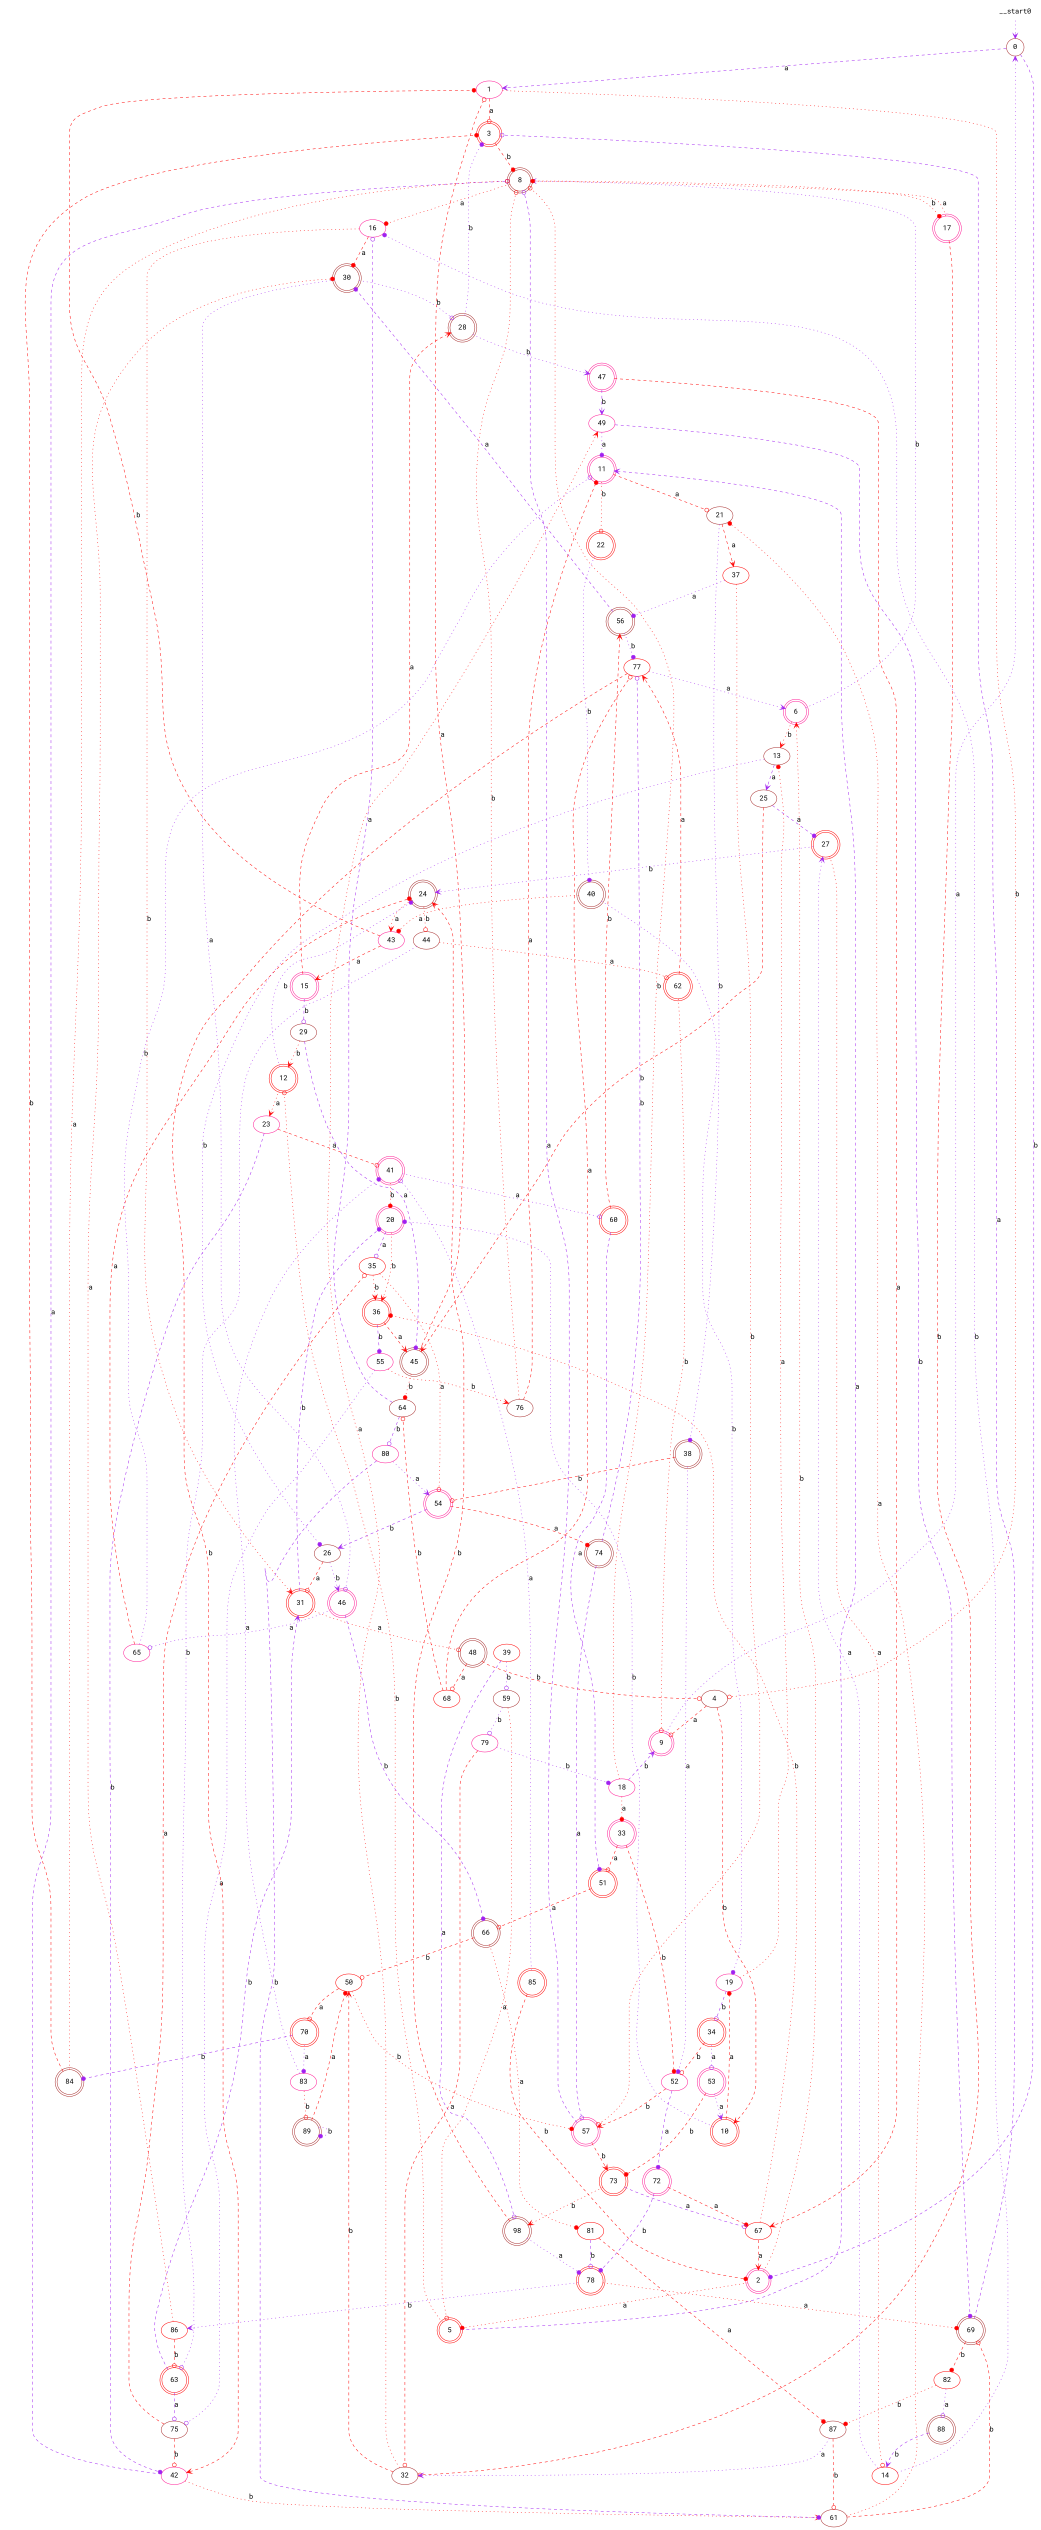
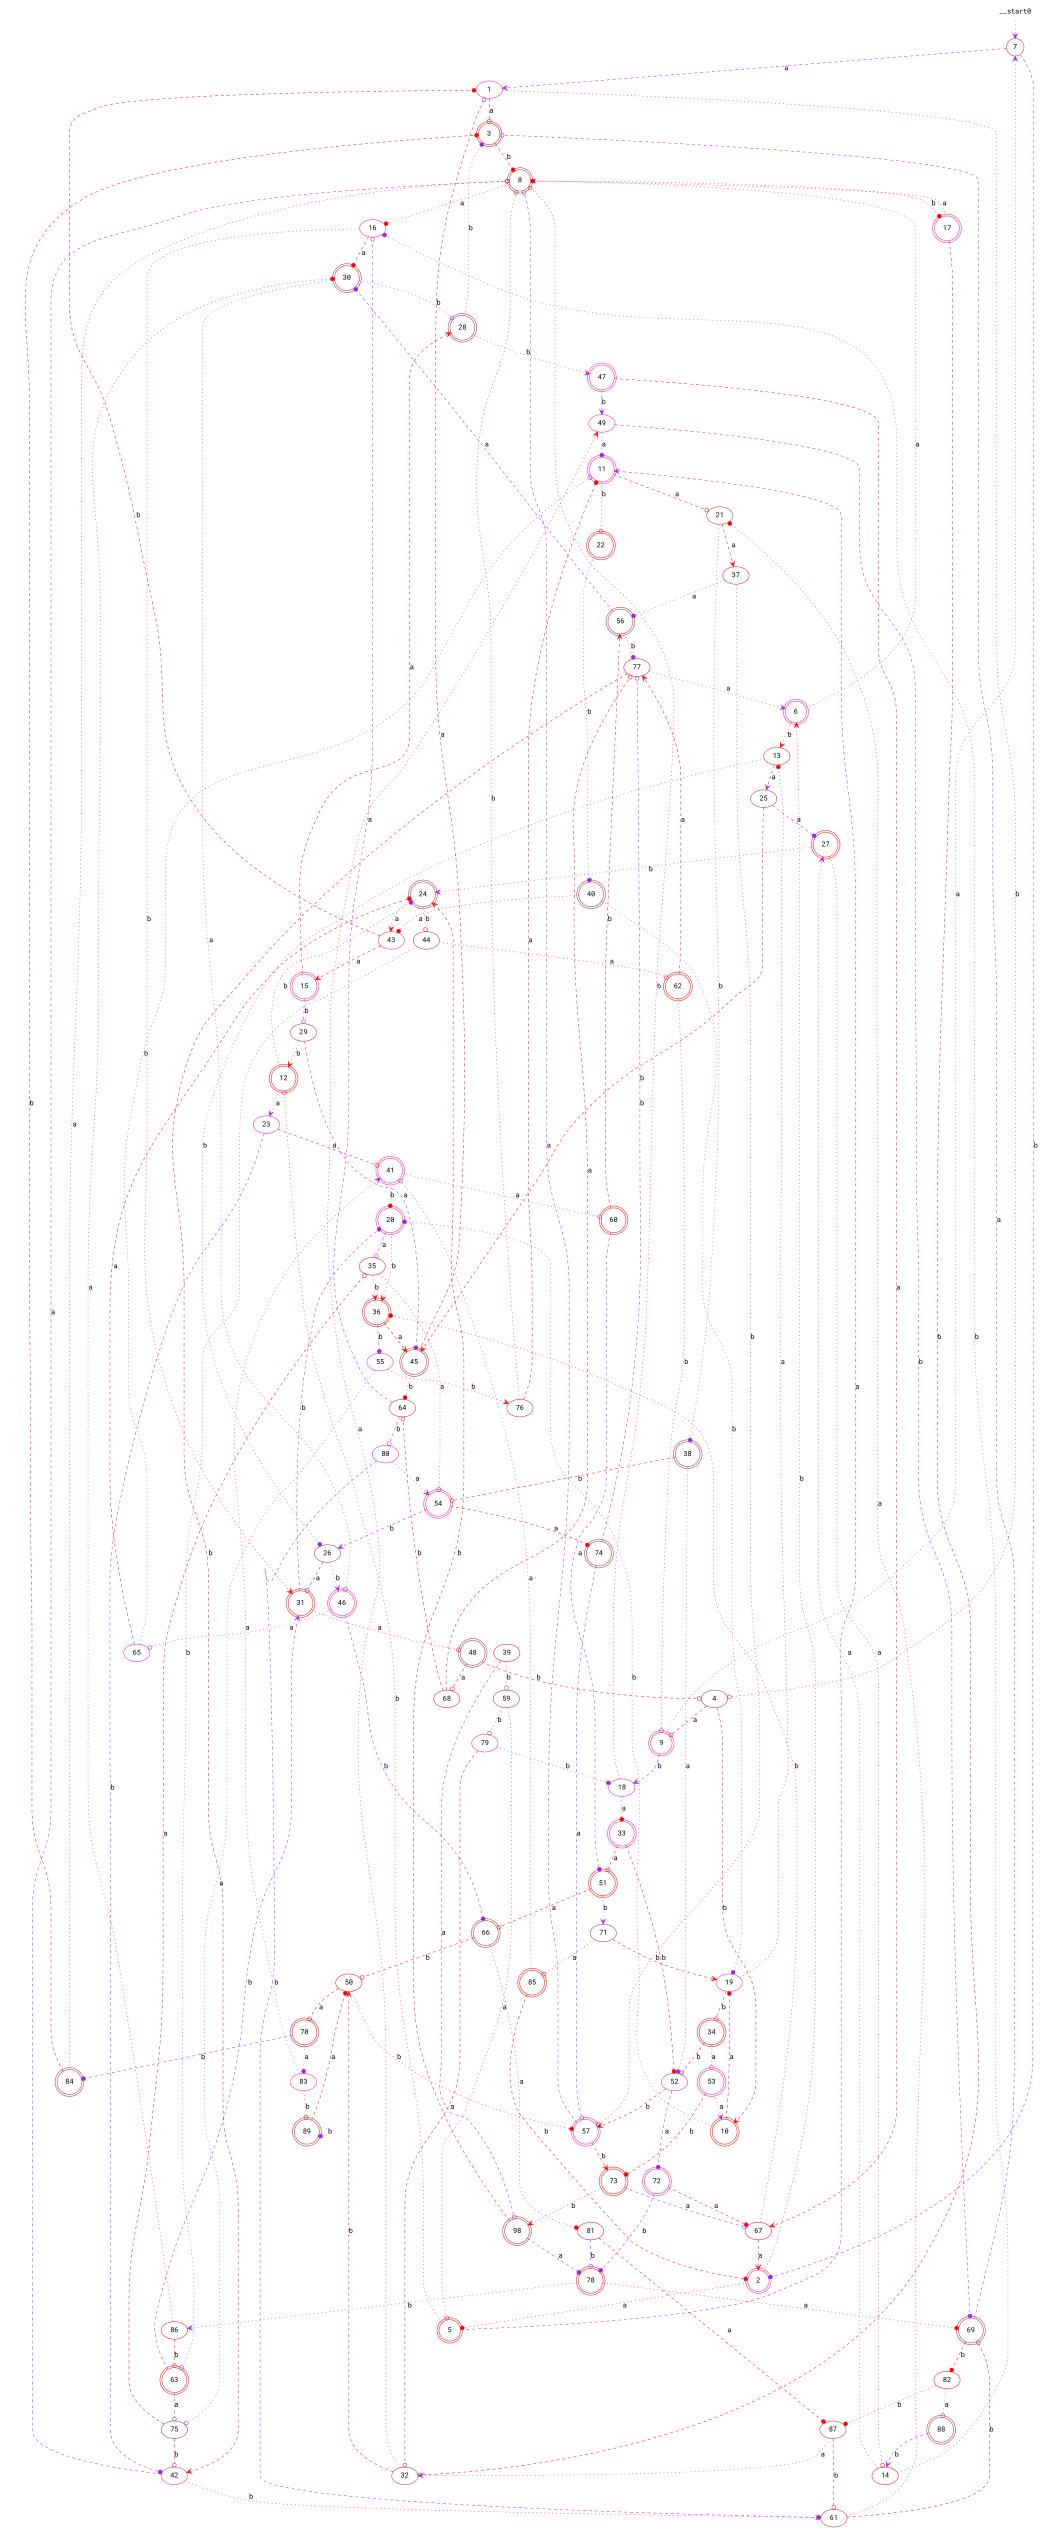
  digraph {
    fontname="Roboto Mono"
    node [color=brown fontname="Roboto Mono" shape=doublecircle]
    edge [arrowhead=odot color=red fontname="Roboto Mono" style=dashed]
    __start0 [shape=none]
-   0 [shape=circle]
+   0 [shape=circle label=7]
    1 [color=deeppink shape=""]
    2 [color=deeppink]
    3 [color=red]
    4 [shape=""]
    5 [color=red]
    6 [color=deeppink]
    8
    9 [color=deeppink]
    10 [color=red]
    11 [color=deeppink]
    12 [color=red]
    13 [shape=""]
    16 [color=deeppink shape=""]
    17 [color=deeppink]
    18 [color=deeppink shape=""]
    19 [color=deeppink shape=""]
    20 [color=deeppink]
    21 [shape=""]
    22 [color=red]
    23 [color=deeppink shape=""]
    24
    25 [shape=""]
    26 [shape=""]
    14 [color=red shape=""]
    27 [color=red]
    15 [color=deeppink]
    28
    29 [shape=""]
    30
    31 [color=red]
    32 [shape=""]
    33 [color=deeppink]
    34 [color=red]
    35 [color=red shape=""]
    36 [color=red]
    37 [color=red shape=""]
    38
    40
    41 [color=deeppink]
    42 [color=deeppink shape=""]
    43 [color=deeppink shape=""]
    44 [shape=""]
    45
    46 [color=deeppink]
    47 [color=deeppink]
    48
    49 [color=deeppink shape=""]
    50 [color=red shape=""]
    51 [color=red]
    52 [color=deeppink shape=""]
    53 [color=deeppink]
    54 [color=deeppink]
    55 [color=deeppink shape=""]
    56
    57 [color=deeppink]
    39 [color=red shape=""]
    n59 [label=98]
    59 [shape=""]
    60 [color=red]
    61 [shape=""]
    62 [color=red]
    63 [color=red]
    64 [shape=""]
    65 [color=deeppink shape=""]
    66
    67 [color=red shape=""]
    68 [color=red shape=""]
    69
    70 [color=red]
+   71 [shape=""]
    72 [color=deeppink]
    73 [color=red]
    74
    75 [shape=""]
    76 [shape=""]
    77 [color=red shape=""]
    78 [color=red]
    79 [color=deeppink shape=""]
    80 [color=deeppink shape=""]
    81 [color=red shape=""]
    82 [color=red shape=""]
    83 [color=deeppink shape=""]
    84
    85 [color=red]
    86 [color=red shape=""]
    87 [shape=""]
    88
    89
    __start0 -> 0 [arrowhead=vee color=purple style=dotted]
    0 -> 1 [arrowhead=vee color=purple label=a]
    0 -> 2 [arrowhead=dot color=purple label=b]
    1 -> 3 [label=a]
    1 -> 4 [label=b style=dotted]
    2 -> 5 [arrowhead=dot label=a style=dotted]
    2 -> 6 [arrowhead=vee label=b style=dotted]
    3 -> 8 [arrowhead=dot label=b]
    4 -> 9 [label=a]
    4 -> 10 [arrowhead=vee label=b]
    5 -> 11 [arrowhead=vee color=purple label=a]
    5 -> 12 [label=b style=dotted]
-   6 -> 8 [arrowhead=vee color=purple label=b style=dotted]
+   6 -> 8 [arrowhead=vee color=purple label=a style=dotted]
    6 -> 13 [arrowhead=vee label=b style=dotted]
    8 -> 16 [arrowhead=dot label=a style=dotted]
    8 -> 17 [arrowhead=dot label=b style=dotted]
    9 -> 0 [arrowhead=vee color=purple label=a style=dotted]
-   18 -> 9 [arrowhead=vee color=purple label=b]
+   9 -> 18 [arrowhead=vee color=purple label=b]
    10 -> 19 [arrowhead=dot label=a]
    10 -> 20 [arrowhead=dot color=purple label=b style=dotted]
    11 -> 21 [label=a]
    11 -> 22 [label=b style=dotted]
-   12 -> 23 [arrowhead=vee label=a style=dotted]
+   12 -> 23 [arrowhead=vee color=purple label=a style=dotted]
    12 -> 24 [arrowhead=dot color=purple label=b style=dotted]
    13 -> 25 [arrowhead=vee color=purple label=a]
    13 -> 26 [arrowhead=dot color=purple label=b style=dotted]
    16 -> 30 [arrowhead=dot label=a]
    16 -> 31 [arrowhead=vee label=b style=dotted]
    17 -> 8 [arrowhead=dot label=a style=dotted]
    17 -> 32 [label=b]
    18 -> 8 [label=b style=dotted]
    18 -> 33 [arrowhead=dot label=a style=dotted]
    19 -> 13 [arrowhead=dot label=a style=dotted]
    19 -> 34 [color=purple label=b]
    20 -> 35 [color=purple label=a]
    20 -> 36 [arrowhead=vee label=b style=dotted]
    21 -> 37 [arrowhead=vee label=a]
    21 -> 38 [arrowhead=dot color=purple label=b style=dotted]
    22 -> 40 [arrowhead=dot color=purple label=b style=dotted]
    23 -> 41 [label=a]
    23 -> 42 [arrowhead=dot color=purple label=b]
    24 -> 43 [arrowhead=vee label=a style=dotted]
    24 -> 44 [label=b style=dotted]
    25 -> 27 [arrowhead=dot color=purple label=a]
    25 -> 45 [arrowhead=vee label=b]
    26 -> 31 [label=a]
    26 -> 46 [arrowhead=vee color=purple label=b style=dotted]
    14 -> 16 [arrowhead=dot color=purple label=b style=dotted]
    14 -> 27 [arrowhead=vee color=purple label=a style=dotted]
    27 -> 24 [arrowhead=vee color=purple label=b style=dotted]
    27 -> 14 [label=a style=dotted]
    15 -> 28 [arrowhead=vee label=a]
    15 -> 29 [color=purple label=b]
    28 -> 3 [arrowhead=dot color=purple label=b style=dotted]
    28 -> 47 [arrowhead=vee color=purple label=b style=dotted]
    29 -> 12 [arrowhead=vee label=b style=dotted]
    29 -> 45 [arrowhead=dot color=purple label=a]
    30 -> 28 [color=purple label=b style=dotted]
    30 -> 46 [color=purple label=a style=dotted]
    31 -> 20 [arrowhead=dot color=purple label=b]
    31 -> 48 [label=a style=dotted]
    32 -> 49 [arrowhead=vee label=a style=dotted]
    32 -> 50 [arrowhead=vee label=b]
    33 -> 51 [label=a]
    33 -> 52 [arrowhead=dot label=b]
    34 -> 52 [label=b]
    34 -> 53 [color=purple label=a style=dotted]
    35 -> 36 [arrowhead=vee label=b style=dotted]
    35 -> 54 [label=a style=dotted]
    36 -> 45 [arrowhead=vee label=a]
    36 -> 55 [arrowhead=dot color=purple label=b]
    37 -> 56 [arrowhead=dot color=purple label=a style=dotted]
    37 -> 57 [label=b style=dotted]
    38 -> 52 [arrowhead=dot color=purple label=a style=dotted]
    38 -> 54 [label=b]
    40 -> 19 [arrowhead=dot color=purple label=b style=dotted]
    40 -> 43 [arrowhead=dot label=a style=dotted]
    41 -> 20 [arrowhead=dot label=b style=dotted]
    41 -> 60 [color=purple label=a style=dotted]
    42 -> 8 [color=purple label=a]
    42 -> 61 [arrowhead=vee label=b style=dotted]
    43 -> 1 [arrowhead=dot label=b]
    43 -> 15 [arrowhead=vee label=a]
    44 -> 62 [label=a style=dotted]
    44 -> 63 [color=purple label=b style=dotted]
    45 -> 1 [label=a]
    45 -> 64 [arrowhead=dot label=b style=dotted]
    46 -> 65 [color=purple label=a style=dotted]
    46 -> 66 [arrowhead=dot color=purple label=b]
    47 -> 49 [arrowhead=vee color=purple label=b]
    47 -> 67 [arrowhead=vee label=a]
    48 -> 4 [label=b]
    48 -> 68 [label=a]
    49 -> 11 [arrowhead=dot color=purple label=a style=dotted]
    49 -> 69 [arrowhead=dot color=purple label=b]
    50 -> 57 [arrowhead=dot label=b style=dotted]
    50 -> 70 [label=a]
    51 -> 66 [label=a]
+   51 -> 71 [arrowhead=vee color=purple label=b style=dotted]
    52 -> 57 [arrowhead=vee label=b]
    52 -> 72 [arrowhead=dot color=purple label=a]
    53 -> 10 [arrowhead=vee color=purple label=a style=dotted]
    53 -> 73 [arrowhead=dot label=b]
    54 -> 26 [arrowhead=vee color=purple label=b]
    54 -> 74 [arrowhead=dot label=a]
    55 -> 75 [color=purple label=a style=dotted]
    55 -> 76 [arrowhead=vee label=b style=dotted]
    56 -> 30 [arrowhead=dot color=purple label=a]
    56 -> 77 [arrowhead=dot color=purple label=b style=dotted]
    57 -> 8 [color=purple label=a]
    57 -> 73 [arrowhead=vee label=b]
    39 -> n59 [color=purple label=a]
    39 -> 59 [color=purple label=b style=dotted]
    n59 -> 24 [arrowhead=vee label=b]
-   n59 -> 78 [arrowhead=dot color=purple label=a style=dotted]
+   n59 -> 78 [arrowhead=dot color=purple label=a]
    59 -> 5 [label=a style=dotted]
    59 -> 79 [color=purple label=b style=dotted]
    60 -> 51 [arrowhead=dot color=purple label=a]
    60 -> 56 [arrowhead=vee label=b]
    61 -> 21 [arrowhead=dot label=a style=dotted]
    61 -> 69 [label=b]
    62 -> 9 [label=b style=dotted]
    62 -> 77 [arrowhead=vee label=a]
    63 -> 31 [arrowhead=vee color=purple label=b]
    63 -> 75 [color=purple label=a]
    64 -> 16 [color=purple label=a]
    64 -> 80 [color=purple label=b]
    65 -> 11 [color=purple label=b style=dotted]
    65 -> 24 [arrowhead=dot label=a]
    66 -> 50 [label=b]
    66 -> 81 [arrowhead=dot label=a style=dotted]
    67 -> 2 [arrowhead=vee label=a]
    67 -> 36 [arrowhead=dot label=b style=dotted]
    68 -> 64 [label=b]
    68 -> 77 [label=a]
    69 -> 3 [color=purple label=a]
    69 -> 82 [arrowhead=dot label=b]
    70 -> 83 [arrowhead=dot color=purple label=a style=dotted]
    70 -> 84 [arrowhead=dot color=purple label=b]
+   71 -> 19 [arrowhead=vee label=b]
+   71 -> 85 [label=a style=dotted]
    72 -> 67 [arrowhead=dot label=a]
    72 -> 78 [arrowhead=dot color=purple label=b]
    73 -> n59 [arrowhead=vee label=b style=dotted]
    73 -> 67 [color=purple label=a]
    74 -> 57 [color=purple label=a]
    74 -> 77 [color=purple label=b]
    75 -> 35 [label=a]
    75 -> 42 [label=b]
    76 -> 8 [label=b style=dotted]
    76 -> 11 [arrowhead=dot label=a]
    77 -> 6 [arrowhead=vee color=purple label=a style=dotted]
    77 -> 42 [arrowhead=vee label=b]
    78 -> 69 [arrowhead=dot label=a style=dotted]
    78 -> 86 [arrowhead=vee color=purple label=b style=dotted]
    79 -> 18 [arrowhead=dot color=purple label=b style=dotted]
    79 -> 32 [label=a]
    80 -> 54 [arrowhead=vee color=purple label=a style=dotted]
    80 -> 61 [arrowhead=dot color=purple label=b]
    81 -> 78 [color=purple label=b]
    81 -> 87 [arrowhead=dot label=a]
    82 -> 87 [arrowhead=dot label=b style=dotted]
    82 -> 88 [color=purple label=a style=dotted]
-   83 -> 41 [arrowhead=dot color=purple label=a style=dotted]
+   83 -> 41 [arrowhead=vee color=purple label=a style=dotted]
    83 -> 89 [label=b style=dotted]
    84 -> 3 [arrowhead=dot label=b]
    84 -> 8 [label=a style=dotted]
    85 -> 2 [arrowhead=dot label=b]
    85 -> 41 [color=purple label=a style=dotted]
    86 -> 30 [arrowhead=dot label=a style=dotted]
    86 -> 63 [label=b]
    87 -> 32 [arrowhead=vee color=purple label=a style=dotted]
    87 -> 61 [label=b]
    88 -> 14 [arrowhead=vee color=purple label=b]
    89 -> 50 [arrowhead=dot label=a]
    89 -> 89 [arrowhead=dot color=purple label=b style=dotted]
  }
